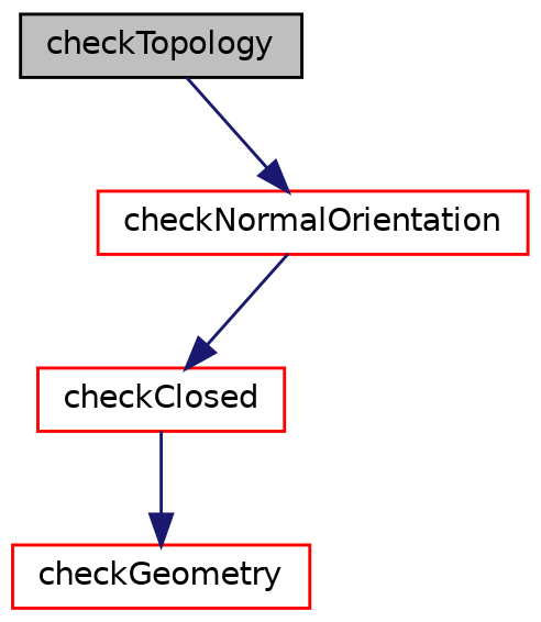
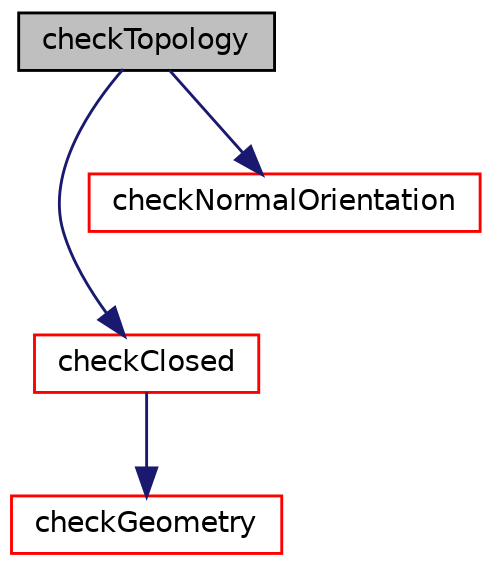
  digraph {
    rankdir=TB
    node [color=red fontname=Helvetica fontsize=10 shape=record]
    edge [color=midnightblue fontname=Helvetica fontsize=10 labelfontname=Helvetica labelfontsize=10 style=solid]
    n1 [color=black fillcolor=grey75 fontcolor=black height=0.2 label=checkTopology style=filled width=0.4]
    n2 [height=0.2 label=checkClosed width=0.4]
    n3 [height=0.2 label=checkNormalOrientation width=0.4]
    n4 [height=0.2 label=checkGeometry width=0.4]
-   n3 -> n2
+   n1 -> n2
    n1 -> n3
    n2 -> n4
  }
